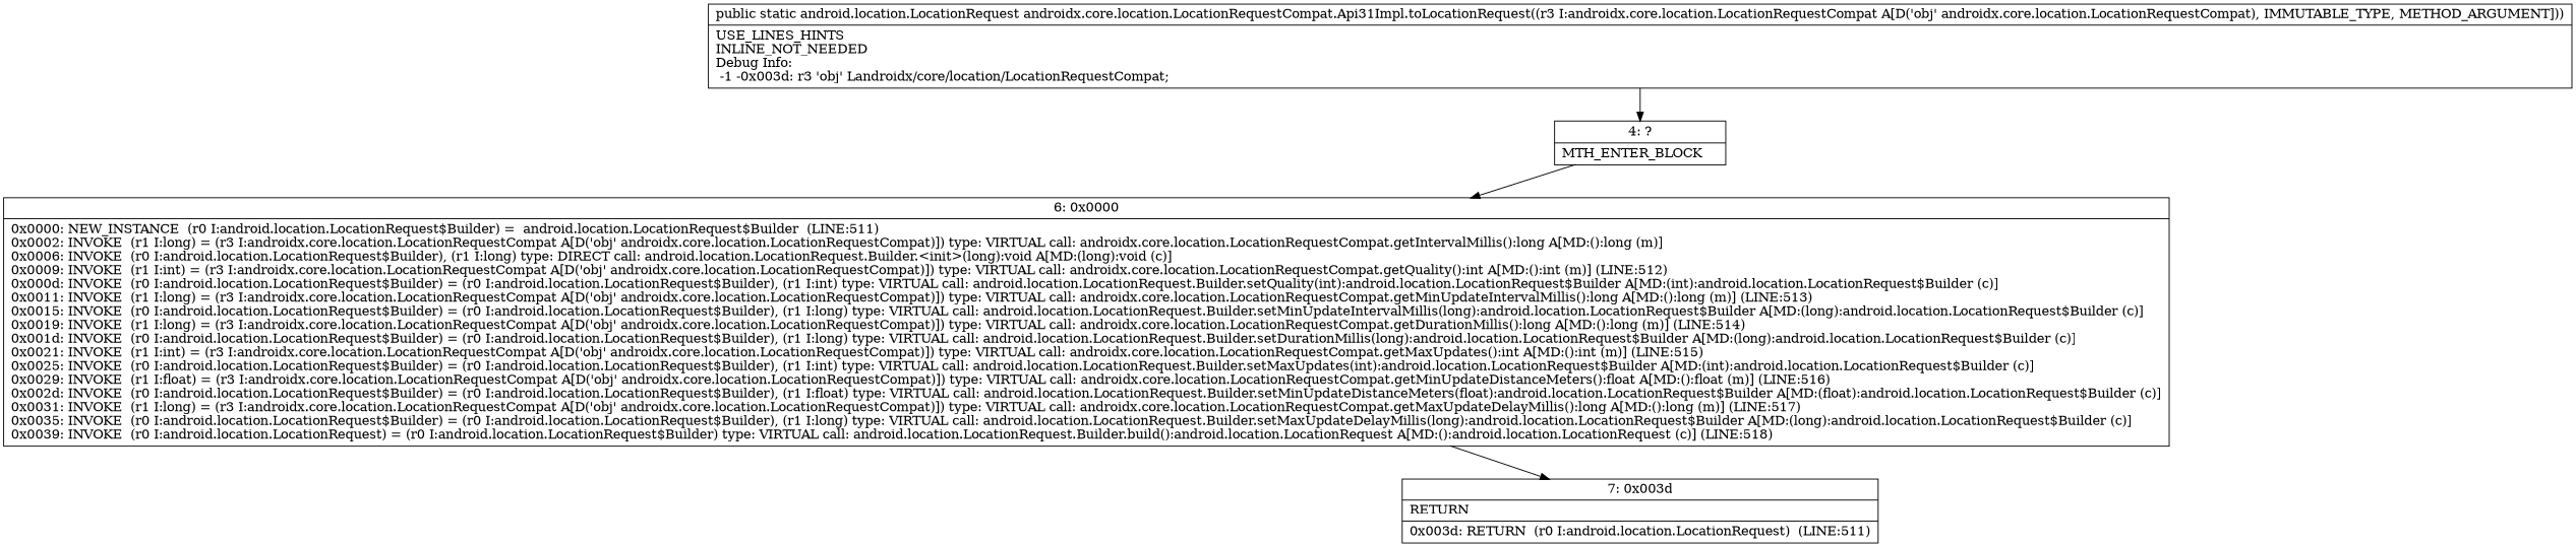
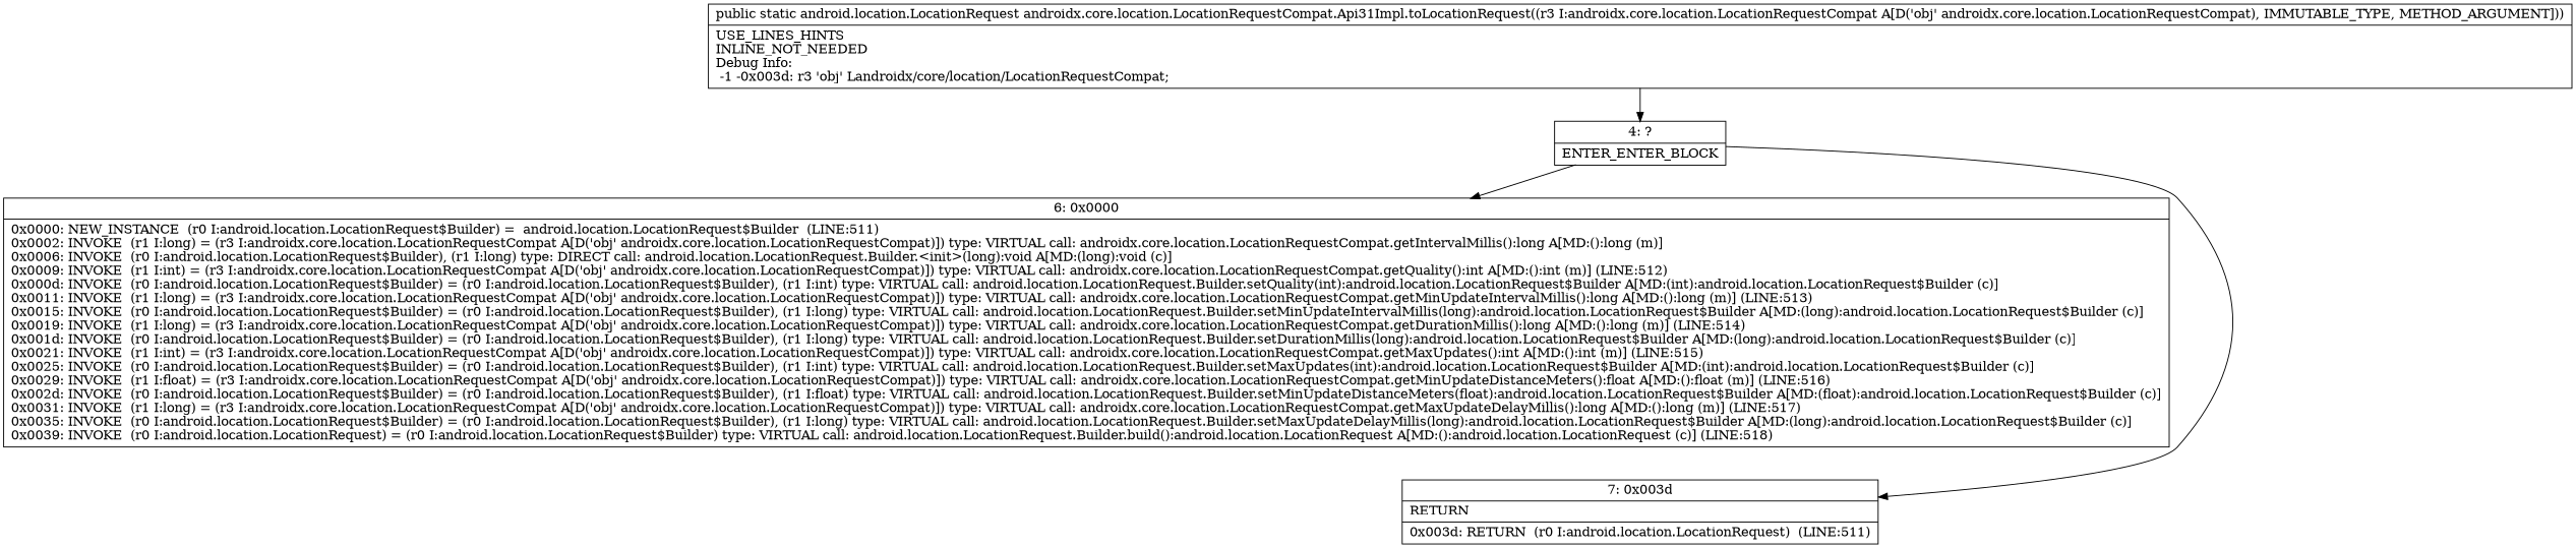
  digraph {
    node [shape=record]
-   n1 [label="{4\:\ ?|MTH_ENTER_BLOCK\l}"]
+   n1 [label="{4\:\ ?|ENTER_ENTER_BLOCK\l}"]
    n2 [label="{6\:\ 0x0000|0x0000: NEW_INSTANCE  (r0 I:android.location.LocationRequest$Builder) =  android.location.LocationRequest$Builder  (LINE:511)\l0x0002: INVOKE  (r1 I:long) = (r3 I:androidx.core.location.LocationRequestCompat A[D('obj' androidx.core.location.LocationRequestCompat)]) type: VIRTUAL call: androidx.core.location.LocationRequestCompat.getIntervalMillis():long A[MD:():long (m)]\l0x0006: INVOKE  (r0 I:android.location.LocationRequest$Builder), (r1 I:long) type: DIRECT call: android.location.LocationRequest.Builder.\<init\>(long):void A[MD:(long):void (c)]\l0x0009: INVOKE  (r1 I:int) = (r3 I:androidx.core.location.LocationRequestCompat A[D('obj' androidx.core.location.LocationRequestCompat)]) type: VIRTUAL call: androidx.core.location.LocationRequestCompat.getQuality():int A[MD:():int (m)] (LINE:512)\l0x000d: INVOKE  (r0 I:android.location.LocationRequest$Builder) = (r0 I:android.location.LocationRequest$Builder), (r1 I:int) type: VIRTUAL call: android.location.LocationRequest.Builder.setQuality(int):android.location.LocationRequest$Builder A[MD:(int):android.location.LocationRequest$Builder (c)]\l0x0011: INVOKE  (r1 I:long) = (r3 I:androidx.core.location.LocationRequestCompat A[D('obj' androidx.core.location.LocationRequestCompat)]) type: VIRTUAL call: androidx.core.location.LocationRequestCompat.getMinUpdateIntervalMillis():long A[MD:():long (m)] (LINE:513)\l0x0015: INVOKE  (r0 I:android.location.LocationRequest$Builder) = (r0 I:android.location.LocationRequest$Builder), (r1 I:long) type: VIRTUAL call: android.location.LocationRequest.Builder.setMinUpdateIntervalMillis(long):android.location.LocationRequest$Builder A[MD:(long):android.location.LocationRequest$Builder (c)]\l0x0019: INVOKE  (r1 I:long) = (r3 I:androidx.core.location.LocationRequestCompat A[D('obj' androidx.core.location.LocationRequestCompat)]) type: VIRTUAL call: androidx.core.location.LocationRequestCompat.getDurationMillis():long A[MD:():long (m)] (LINE:514)\l0x001d: INVOKE  (r0 I:android.location.LocationRequest$Builder) = (r0 I:android.location.LocationRequest$Builder), (r1 I:long) type: VIRTUAL call: android.location.LocationRequest.Builder.setDurationMillis(long):android.location.LocationRequest$Builder A[MD:(long):android.location.LocationRequest$Builder (c)]\l0x0021: INVOKE  (r1 I:int) = (r3 I:androidx.core.location.LocationRequestCompat A[D('obj' androidx.core.location.LocationRequestCompat)]) type: VIRTUAL call: androidx.core.location.LocationRequestCompat.getMaxUpdates():int A[MD:():int (m)] (LINE:515)\l0x0025: INVOKE  (r0 I:android.location.LocationRequest$Builder) = (r0 I:android.location.LocationRequest$Builder), (r1 I:int) type: VIRTUAL call: android.location.LocationRequest.Builder.setMaxUpdates(int):android.location.LocationRequest$Builder A[MD:(int):android.location.LocationRequest$Builder (c)]\l0x0029: INVOKE  (r1 I:float) = (r3 I:androidx.core.location.LocationRequestCompat A[D('obj' androidx.core.location.LocationRequestCompat)]) type: VIRTUAL call: androidx.core.location.LocationRequestCompat.getMinUpdateDistanceMeters():float A[MD:():float (m)] (LINE:516)\l0x002d: INVOKE  (r0 I:android.location.LocationRequest$Builder) = (r0 I:android.location.LocationRequest$Builder), (r1 I:float) type: VIRTUAL call: android.location.LocationRequest.Builder.setMinUpdateDistanceMeters(float):android.location.LocationRequest$Builder A[MD:(float):android.location.LocationRequest$Builder (c)]\l0x0031: INVOKE  (r1 I:long) = (r3 I:androidx.core.location.LocationRequestCompat A[D('obj' androidx.core.location.LocationRequestCompat)]) type: VIRTUAL call: androidx.core.location.LocationRequestCompat.getMaxUpdateDelayMillis():long A[MD:():long (m)] (LINE:517)\l0x0035: INVOKE  (r0 I:android.location.LocationRequest$Builder) = (r0 I:android.location.LocationRequest$Builder), (r1 I:long) type: VIRTUAL call: android.location.LocationRequest.Builder.setMaxUpdateDelayMillis(long):android.location.LocationRequest$Builder A[MD:(long):android.location.LocationRequest$Builder (c)]\l0x0039: INVOKE  (r0 I:android.location.LocationRequest) = (r0 I:android.location.LocationRequest$Builder) type: VIRTUAL call: android.location.LocationRequest.Builder.build():android.location.LocationRequest A[MD:():android.location.LocationRequest (c)] (LINE:518)\l}"]
    n3 [label="{7\:\ 0x003d|RETURN\l|0x003d: RETURN  (r0 I:android.location.LocationRequest)  (LINE:511)\l}"]
    n4 [label="{public static android.location.LocationRequest androidx.core.location.LocationRequestCompat.Api31Impl.toLocationRequest((r3 I:androidx.core.location.LocationRequestCompat A[D('obj' androidx.core.location.LocationRequestCompat), IMMUTABLE_TYPE, METHOD_ARGUMENT]))  | USE_LINES_HINTS\lINLINE_NOT_NEEDED\lDebug Info:\l  \-1 \-0x003d: r3 'obj' Landroidx\/core\/location\/LocationRequestCompat;\l}"]
    n1 -> n2
-   n2 -> n3
+   n1 -> n3
    n4 -> n1
  }
